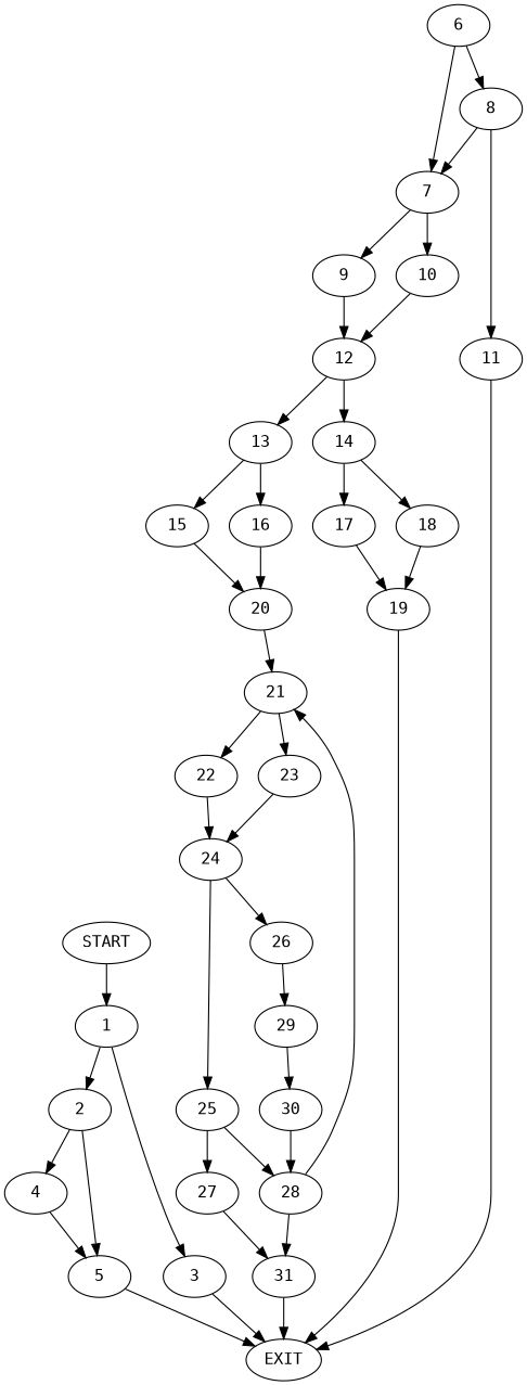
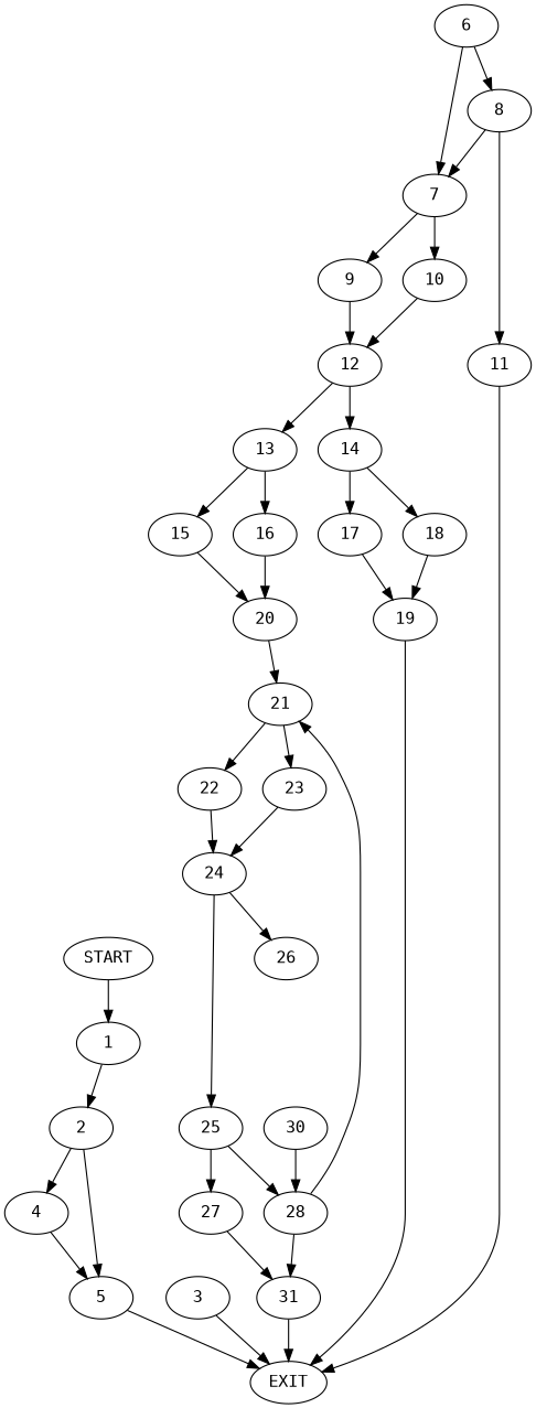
  digraph {
    fontname="DejaVu Sans Mono"
    node [fontname="DejaVu Sans Mono"]
    edge [fontname="DejaVu Sans Mono"]
    n1 [label=START]
    1
    2
    3
    n5 [label=EXIT]
    4
    5
    6
    7
    8
    9
    10
    11
    12
    13
    14
    15
    16
    17
    18
    20
    19
    21
    22
    23
    24
    25
    26
    27
    28
-   29
    31
    30
    n1 -> 1
    1 -> 2
-   1 -> 3
    2 -> 4
    2 -> 5
    3 -> n5
    4 -> 5
    5 -> n5
    6 -> 7
    6 -> 8
    7 -> 9
    7 -> 10
    8 -> 7
    8 -> 11
    9 -> 12
    10 -> 12
    11 -> n5
    12 -> 13
    12 -> 14
    13 -> 15
    13 -> 16
    14 -> 17
    14 -> 18
    15 -> 20
    16 -> 20
    17 -> 19
    18 -> 19
    20 -> 21
    19 -> n5
    21 -> 22
    21 -> 23
    22 -> 24
    23 -> 24
    24 -> 25
    24 -> 26
    25 -> 27
    25 -> 28
-   26 -> 29
    27 -> 31
    28 -> 21
    28 -> 31
-   29 -> 30
    31 -> n5
    30 -> 28
  }
